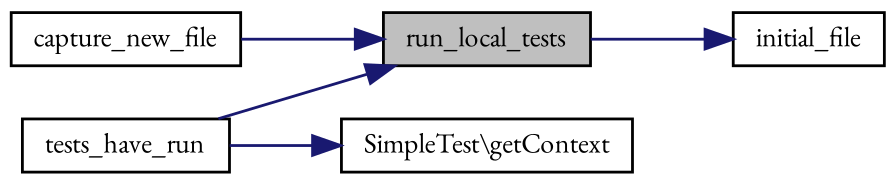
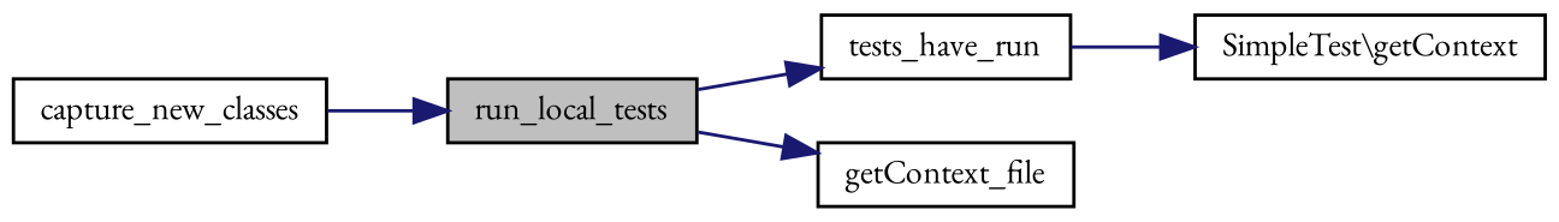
  digraph {
    fontname="EB Garamond"
    rankdir=LR
    node [color=black fillcolor=white fontname="EB Garamond" fontsize=10 shape=record style=filled]
    edge [color=midnightblue fontname="EB Garamond" fontsize=10 labelfontname=Helvetica labelfontsize=10 style=solid]
    n1 [fillcolor=grey75 fontcolor=black height=0.2 label=run_local_tests width=0.4]
    n2 [height=0.2 label=tests_have_run width=0.4]
-   n3 [height=0.2 label=initial_file width=0.4]
+   n3 [height=0.2 label=getContext_file width=0.4]
    n4 [height=0.2 label="SimpleTest\\getContext" width=0.4]
-   n5 [height=0.2 label=capture_new_file width=0.4]
-   n2 -> n1
+   n5 [height=0.2 label=capture_new_classes width=0.4]
+   n1 -> n2
    n1 -> n3
    n2 -> n4
    n5 -> n1
  }
